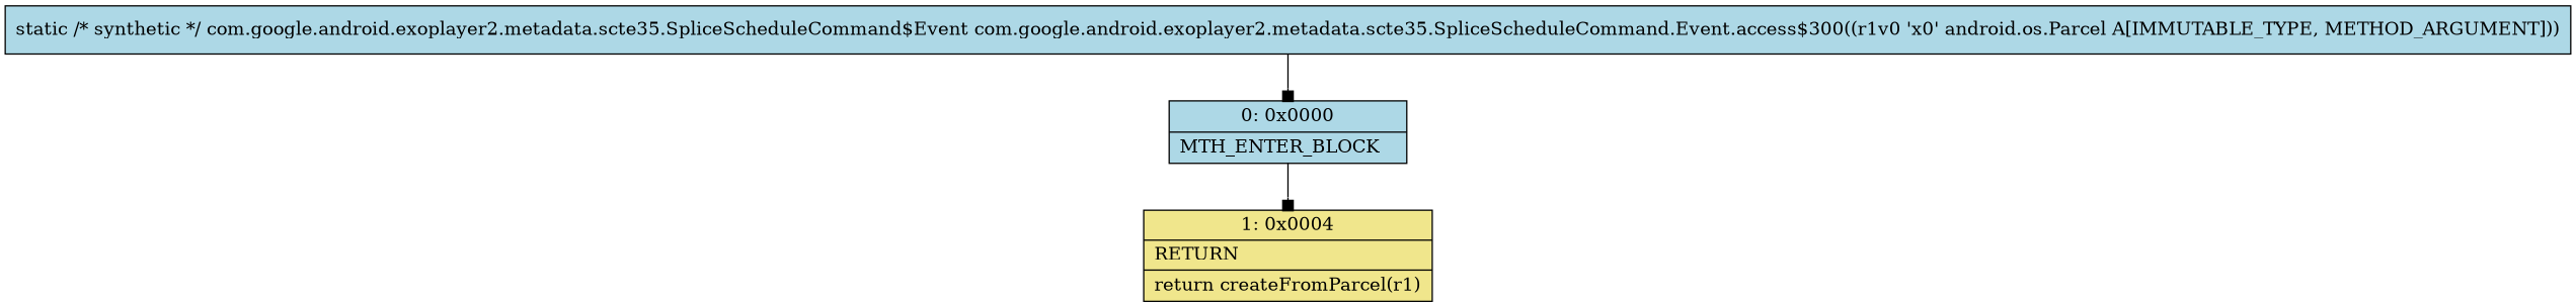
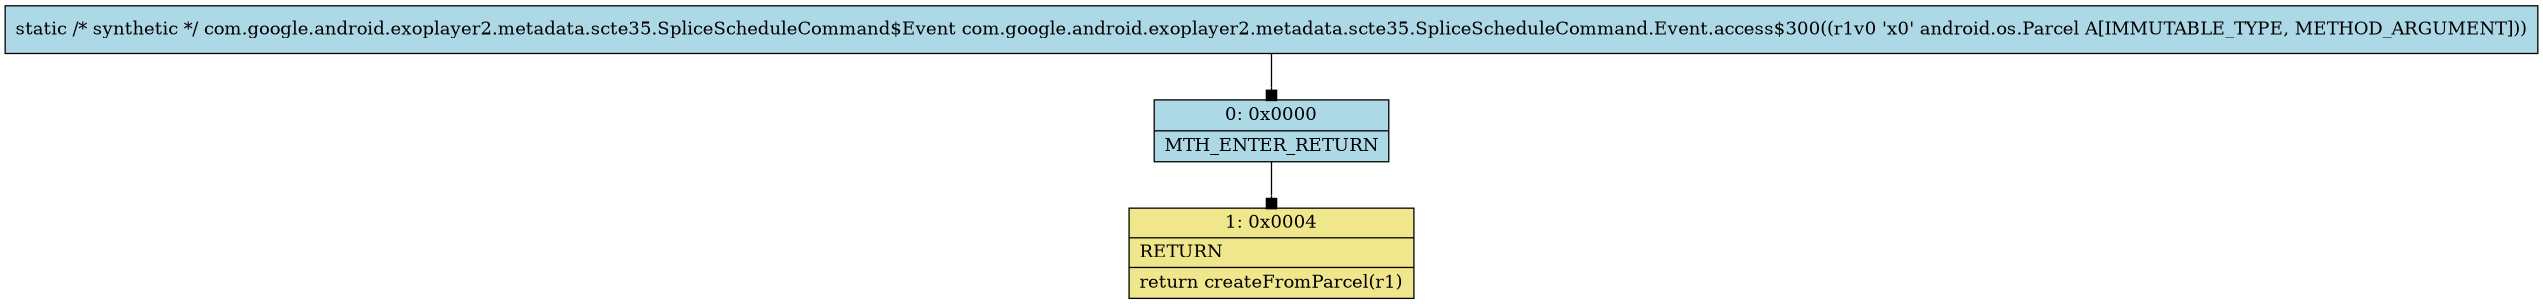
  digraph {
    node [shape=record style=filled fillcolor=lightblue]
    edge [arrowhead=box]
-   n1 [label="{0\:\ 0x0000|MTH_ENTER_BLOCK\l}"]
+   n1 [label="{0\:\ 0x0000|MTH_ENTER_RETURN\l}"]
    n2 [label="{1\:\ 0x0004|RETURN\l|return createFromParcel(r1)\l}" fillcolor=khaki]
    n3 [label="{static \/* synthetic *\/ com.google.android.exoplayer2.metadata.scte35.SpliceScheduleCommand$Event com.google.android.exoplayer2.metadata.scte35.SpliceScheduleCommand.Event.access$300((r1v0 'x0' android.os.Parcel A[IMMUTABLE_TYPE, METHOD_ARGUMENT])) }"]
    n1 -> n2
    n3 -> n1
  }
